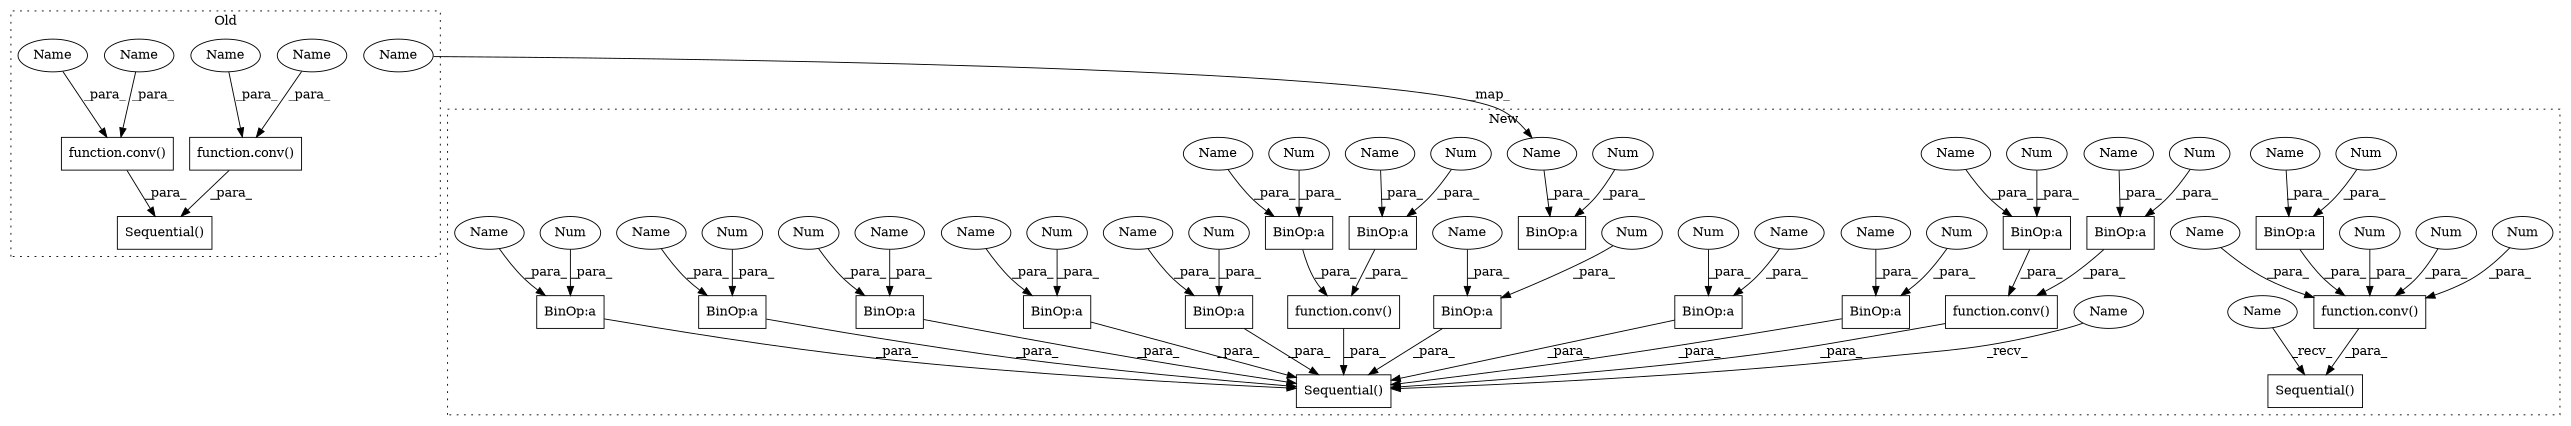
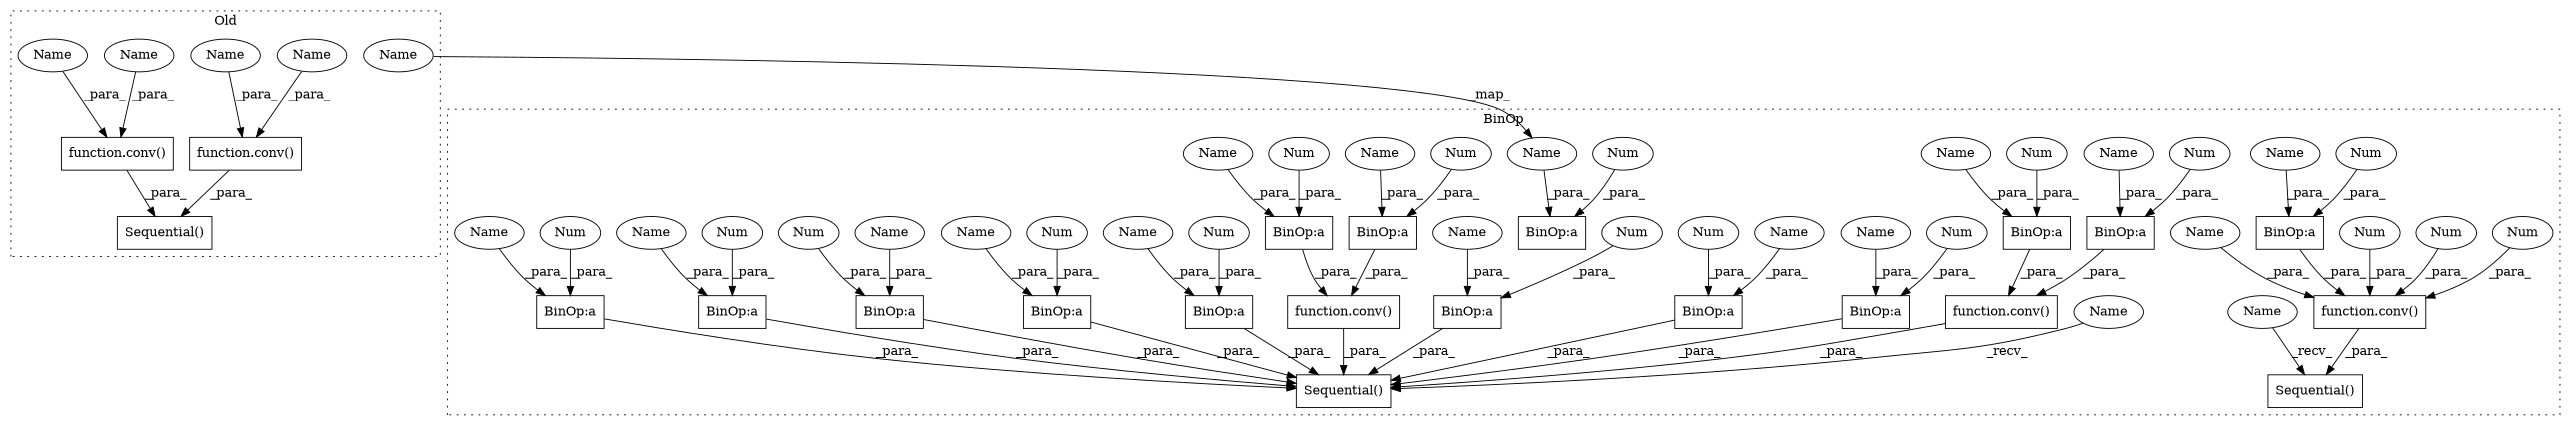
  digraph {
    node [a=87 l=1 s=1224 shape=ellipse]
    n1 [a=75 l="27,11" label="Sequential()" s="968,1173" shape=box]
    n2 [a=75 l="5,1" label="function.conv()" s="1019,1028" shape=box]
    n3 [a=75 l="5,1" label="function.conv()" s="995,1004" shape=box]
    n4 [label=Name s=1000]
    n5 [label=Name s=1027]
    n6 [label=Name s=1024]
    n7 [label=Name s=1003]
    n8 [label=Name]
    n9 [a=75 l="5,1" label="function.conv()" s="1128,1141" shape=box]
    n10 [a=75 l="27,11" label="Sequential()" s="1045,1226" shape=box]
    n11 [a=82 label="BinOp:a" s=1167 shape=box]
    n12 [a=82 label="BinOp:a" s=1218 shape=box]
    n13 [a=82 label="BinOp:a" s=1083 shape=box]
    n14 [a=82 label="BinOp:a" s=1139 shape=box]
    n15 [a=82 label="BinOp:a" s=1134 shape=box]
    n16 [a=82 label="BinOp:a" s=1190 shape=box]
    n17 [a=82 label="BinOp:a" s=1078 shape=box]
    n18 [a=82 label="BinOp:a" s=1106 shape=box]
    n19 [a=82 label="BinOp:a" s=1223 shape=box]
    n20 [a=82 label="BinOp:a" s=1162 shape=box]
    n21 [a=82 label="BinOp:a" s=1111 shape=box]
    n22 [a=82 label="BinOp:a" s=1195 shape=box]
    n23 [a=82 label="BinOp:a" s=992 shape=box]
    n24 [a=75 l="27,15" label="Sequential()" s="915,1004" shape=box]
    n25 [a=82 label="BinOp:a" s=1287 shape=box]
    n26 [a=76 label=Num s=1105]
    n27 [a=76 label=Num s=1133]
    n28 [a=76 label=Num s=1286]
    n29 [a=76 label=Num s=1166]
    n30 [a=76 label=Num s=1082]
    n31 [a=76 label=Num s=1138]
    n32 [a=76 label=Num s=1161]
    n33 [a=76 label=Num s=1110]
    n34 [a=76 label=Num s=1077]
    n35 [a=76 label=Num s=1189]
    n36 [a=76 label=Num s=1217]
    n37 [a=76 label=Num s=1194]
    n38 [a=76 label=Num s=991]
    n39 [a=76 label=Num s=1222]
    n40 [a=75 l="5,1" label="function.conv()" s="983,1003" shape=box]
    n41 [a=76 label=Num s=1002]
    n42 [a=76 label=Num s=996]
    n43 [a=76 label=Num s=999]
    n44 [a=75 l="5,1" label="function.conv()" s="1072,1085" shape=box]
    n45 [l=2 label=Name s=1045]
    n46 [l=2 label=Name s=915]
    n47 [label=Name s=993]
    n48 [label=Name s=1084]
    n49 [label=Name]
    n50 [label=Name s=1079]
    n51 [label=Name s=1196]
    n52 [label=Name s=1168]
    n53 [label=Name s=1107]
    n54 [label=Name s=1288]
    n55 [label=Name s=988]
    n56 [label=Name s=1140]
    n57 [label=Name s=1135]
    n58 [label=Name s=1163]
    n59 [label=Name s=1219]
    n60 [label=Name s=1112]
    n61 [label=Name s=1191]
    subgraph cluster_1 {
      label=Old
      style=dotted
      n1
      n2
      n3
      n4
      n5
      n6
      n7
      n8
    }
    subgraph cluster_2 {
-     label=New
+     label=BinOp
      style=dotted
      n9
      n10
      n11
      n12
      n13
      n14
      n15
      n16
      n17
      n18
      n19
      n20
      n21
      n22
      n23
      n24
      n25
      n26
      n27
      n28
      n29
      n30
      n31
      n32
      n33
      n34
      n35
      n36
      n37
      n38
      n39
      n40
      n41
      n42
      n43
      n44
      n45
      n46
      n47
      n48
      n49
      n50
      n51
      n52
      n53
      n54
      n55
      n56
      n57
      n58
      n59
      n60
      n61
    }
    n2 -> n1 [label=_para_]
    n3 -> n1 [label=_para_]
    n4 -> n3 [label=_para_]
    n5 -> n2 [label=_para_]
    n6 -> n2 [label=_para_]
    n7 -> n3 [label=_para_]
    n8 -> n54 [label=_map_]
    n9 -> n10 [label=_para_]
    n11 -> n10 [label=_para_]
    n12 -> n10 [label=_para_]
    n13 -> n44 [label=_para_]
    n14 -> n9 [label=_para_]
    n15 -> n9 [label=_para_]
    n16 -> n10 [label=_para_]
    n17 -> n44 [label=_para_]
    n18 -> n10 [label=_para_]
    n19 -> n10 [label=_para_]
    n20 -> n10 [label=_para_]
    n21 -> n10 [label=_para_]
    n22 -> n10 [label=_para_]
    n23 -> n40 [label=_para_]
    n26 -> n18 [label=_para_]
    n27 -> n15 [label=_para_]
    n28 -> n25 [label=_para_]
    n29 -> n11 [label=_para_]
    n30 -> n13 [label=_para_]
    n31 -> n14 [label=_para_]
    n32 -> n20 [label=_para_]
    n33 -> n21 [label=_para_]
    n34 -> n17 [label=_para_]
    n35 -> n16 [label=_para_]
    n36 -> n12 [label=_para_]
    n37 -> n22 [label=_para_]
    n38 -> n23 [label=_para_]
    n39 -> n19 [label=_para_]
    n40 -> n24 [label=_para_]
    n41 -> n40 [label=_para_]
    n42 -> n40 [label=_para_]
    n43 -> n40 [label=_para_]
    n44 -> n10 [label=_para_]
    n45 -> n10 [label=_recv_]
    n46 -> n24 [label=_recv_]
    n47 -> n23 [label=_para_]
    n48 -> n13 [label=_para_]
    n49 -> n19 [label=_para_]
    n50 -> n17 [label=_para_]
    n51 -> n22 [label=_para_]
    n52 -> n11 [label=_para_]
    n53 -> n18 [label=_para_]
    n54 -> n25 [label=_para_]
    n55 -> n40 [label=_para_]
    n56 -> n14 [label=_para_]
    n57 -> n15 [label=_para_]
    n58 -> n20 [label=_para_]
    n59 -> n12 [label=_para_]
    n60 -> n21 [label=_para_]
    n61 -> n16 [label=_para_]
  }
